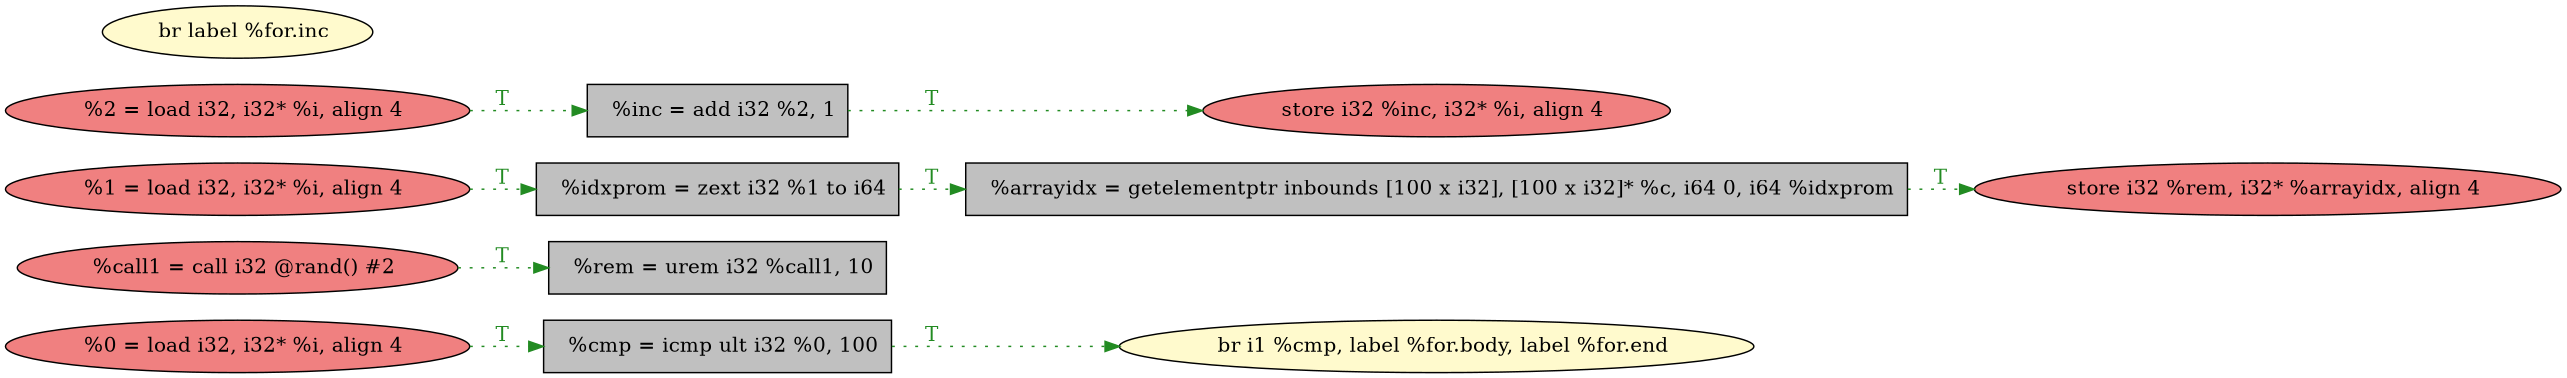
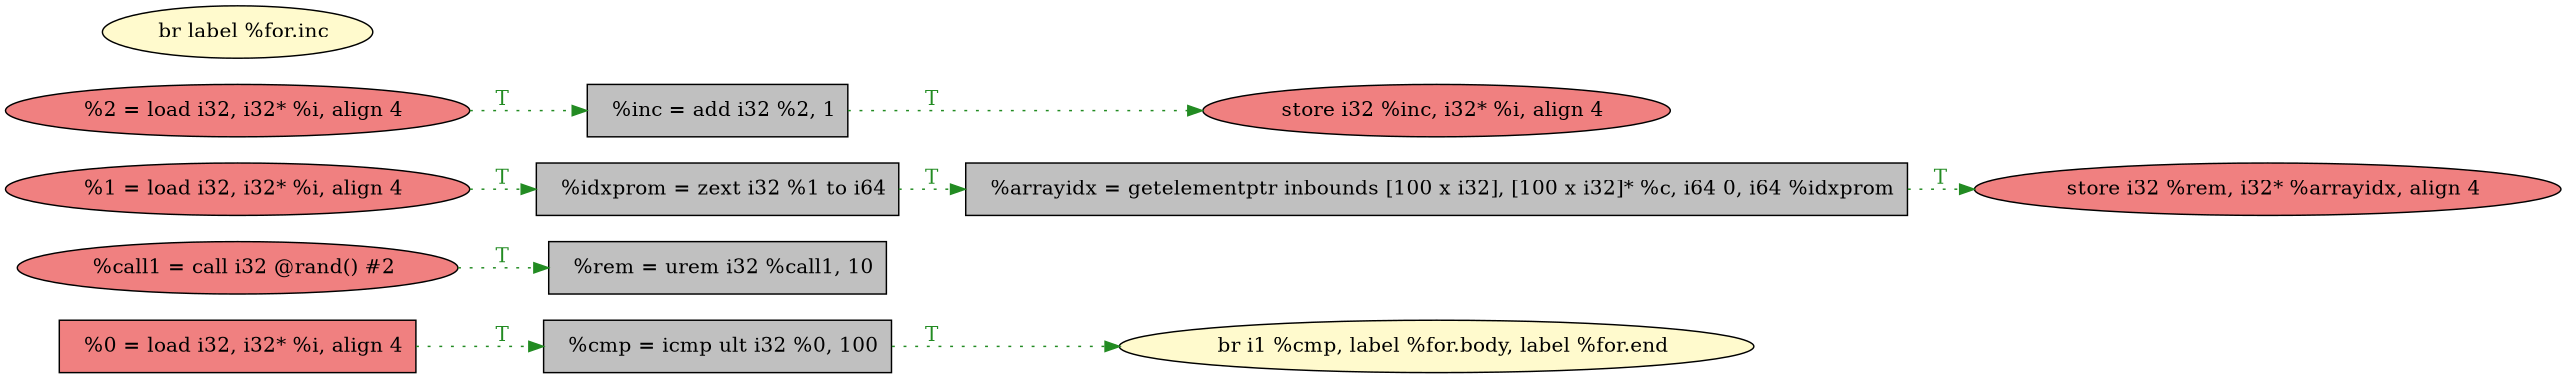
  digraph {
    rankdir=LR
    node [fillcolor=lightcoral shape=ellipse style=filled]
    edge [color=forestgreen fontcolor=forestgreen style=dotted]
    n1 [fillcolor=lemonchiffon label="  br i1 %cmp, label %for.body, label %for.end"]
    n2 [fillcolor=grey label="  %rem = urem i32 %call1, 10" shape=rectangle]
    n3 [label="  store i32 %rem, i32* %arrayidx, align 4"]
-   n4 [label="  %0 = load i32, i32* %i, align 4"]
+   n4 [label="  %0 = load i32, i32* %i, align 4" shape=box]
    n5 [fillcolor=grey label="  %cmp = icmp ult i32 %0, 100" shape=rectangle]
    n6 [label="  %1 = load i32, i32* %i, align 4"]
    n7 [fillcolor=grey label="  %idxprom = zext i32 %1 to i64" shape=rectangle]
    n8 [fillcolor=grey label="  %arrayidx = getelementptr inbounds [100 x i32], [100 x i32]* %c, i64 0, i64 %idxprom" shape=rectangle]
    n9 [label="  %call1 = call i32 @rand() #2"]
    n10 [label="  %2 = load i32, i32* %i, align 4"]
    n11 [fillcolor=grey label="  %inc = add i32 %2, 1" shape=rectangle]
    n12 [label="  store i32 %inc, i32* %i, align 4"]
    n13 [fillcolor=lemonchiffon label="  br label %for.inc"]
    n4 -> n5 [label=T]
    n5 -> n1 [label=T]
    n6 -> n7 [label=T]
    n7 -> n8 [label=T]
    n8 -> n3 [label=T]
    n9 -> n2 [label=T]
    n10 -> n11 [label=T]
    n11 -> n12 [label=T]
  }
